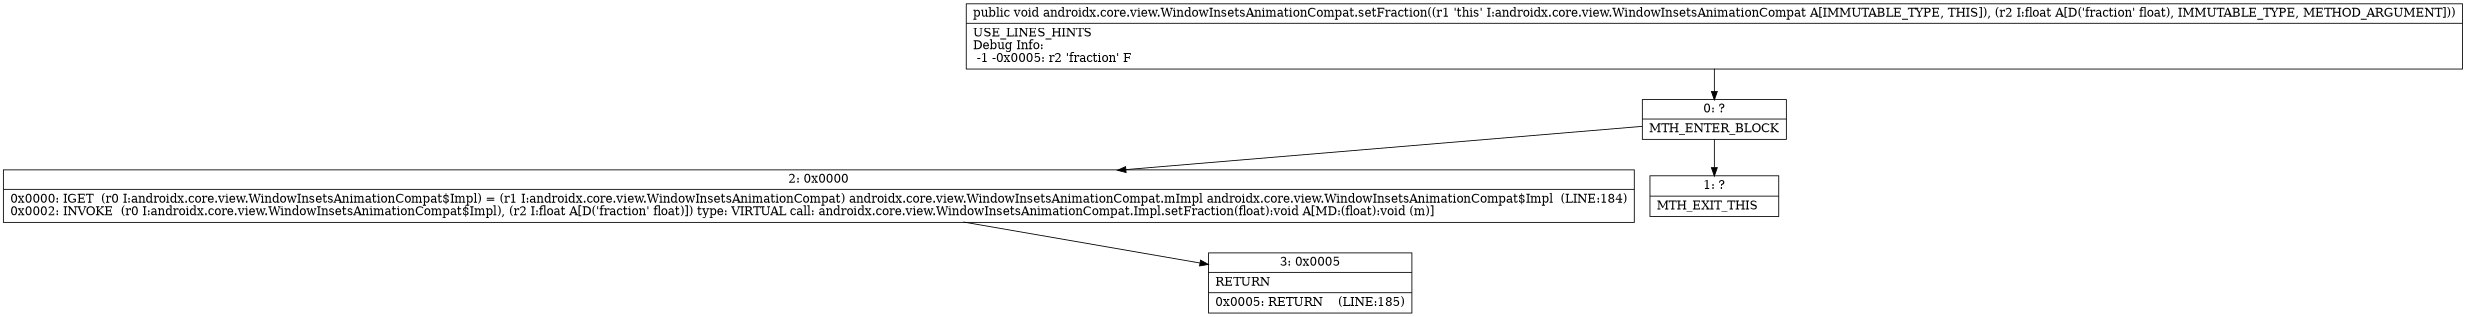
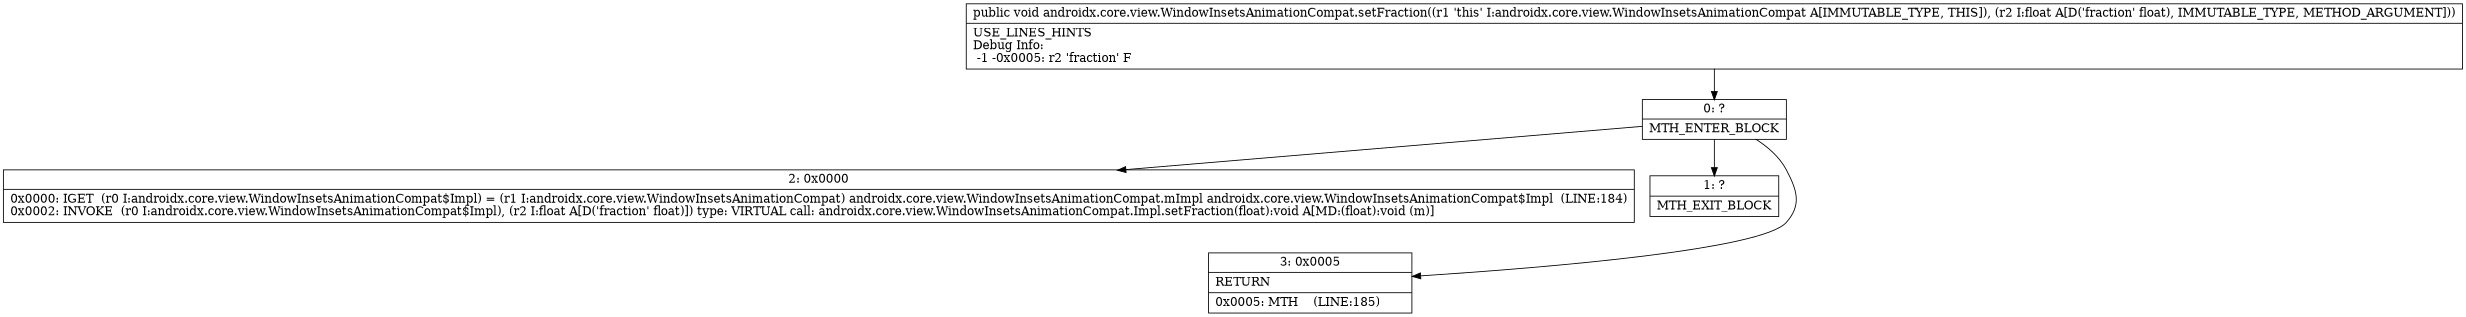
  digraph {
    node [shape=record]
    n1 [label="{0\:\ ?|MTH_ENTER_BLOCK\l}"]
    n2 [label="{2\:\ 0x0000|0x0000: IGET  (r0 I:androidx.core.view.WindowInsetsAnimationCompat$Impl) = (r1 I:androidx.core.view.WindowInsetsAnimationCompat) androidx.core.view.WindowInsetsAnimationCompat.mImpl androidx.core.view.WindowInsetsAnimationCompat$Impl  (LINE:184)\l0x0002: INVOKE  (r0 I:androidx.core.view.WindowInsetsAnimationCompat$Impl), (r2 I:float A[D('fraction' float)]) type: VIRTUAL call: androidx.core.view.WindowInsetsAnimationCompat.Impl.setFraction(float):void A[MD:(float):void (m)]\l}"]
-   n3 [label="{1\:\ ?|MTH_EXIT_THIS\l}"]
-   n4 [label="{3\:\ 0x0005|RETURN\l|0x0005: RETURN    (LINE:185)\l}"]
+   n3 [label="{1\:\ ?|MTH_EXIT_BLOCK\l}"]
+   n4 [label="{3\:\ 0x0005|RETURN\l|0x0005: MTH    (LINE:185)\l}"]
    n5 [label="{public void androidx.core.view.WindowInsetsAnimationCompat.setFraction((r1 'this' I:androidx.core.view.WindowInsetsAnimationCompat A[IMMUTABLE_TYPE, THIS]), (r2 I:float A[D('fraction' float), IMMUTABLE_TYPE, METHOD_ARGUMENT]))  | USE_LINES_HINTS\lDebug Info:\l  \-1 \-0x0005: r2 'fraction' F\l}"]
    n1 -> n2
    n1 -> n3
-   n2 -> n4
+   n1 -> n4
    n5 -> n1
  }
